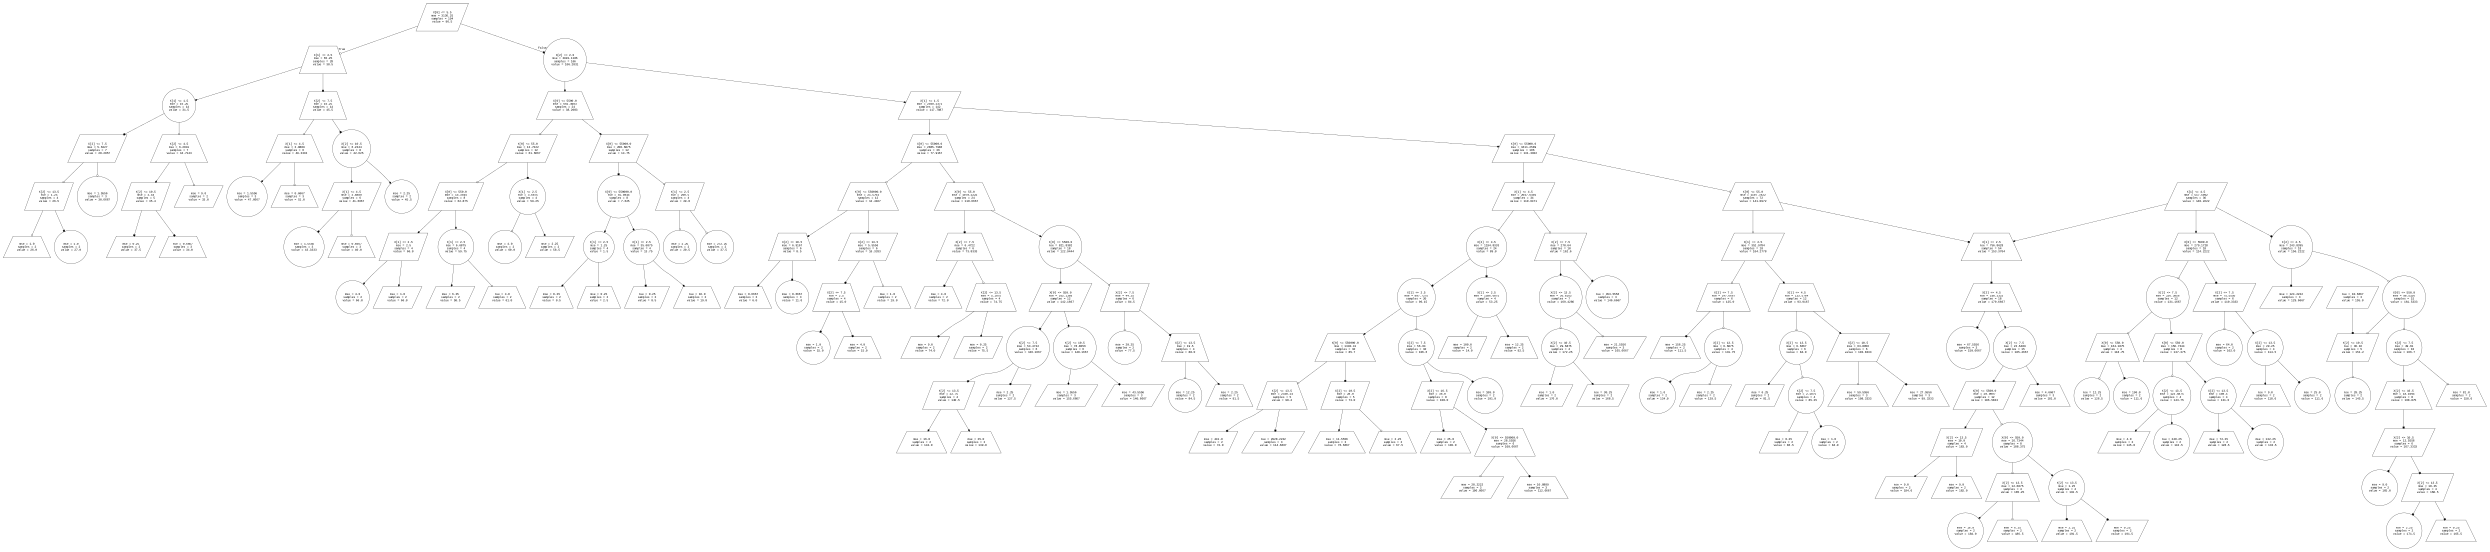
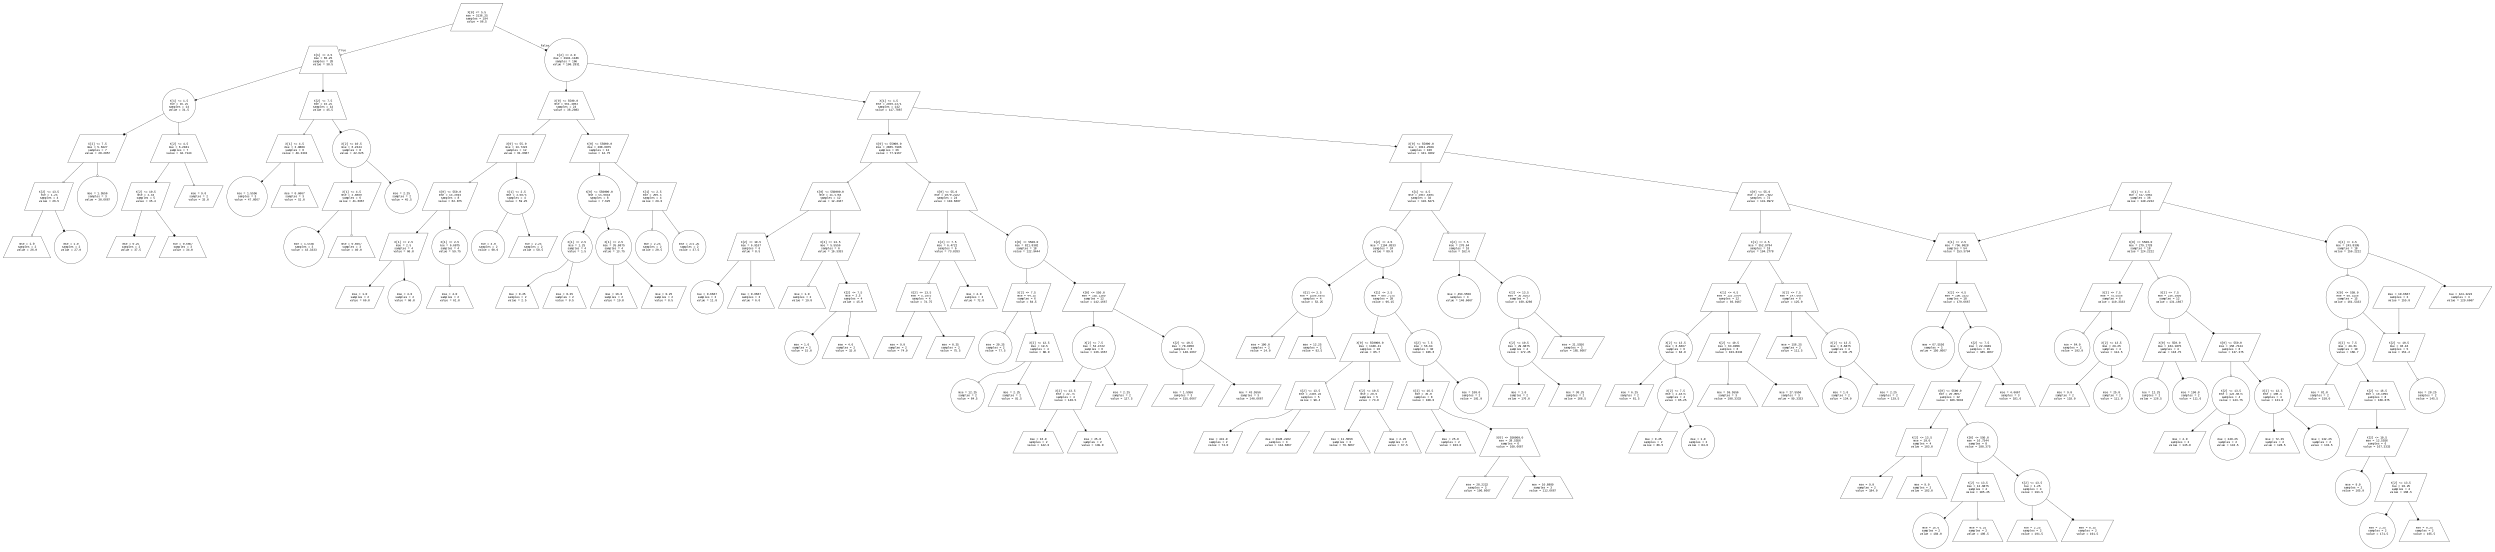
  digraph {
    fontname="Liberation Mono"
    node [fontname="Liberation Mono" shape=circle]
    edge [arrowhead=box fontname="Liberation Mono"]
    n1 [label="X[0] <= 5.5\nmse = 3136.25\nsamples = 194\nvalue = 96.5" shape=parallelogram]
    n2 [label="X[1] <= 2.5\nmse = 65.25\nsamples = 28\nvalue = 38.5" shape=trapezium]
    n3 [label="X[2] <= 2.0\nmse = 2991.1186\nsamples = 166\nvalue = 106.2831"]
    n4 [label="X[1] <= 1.5\nmse = 16.25\nsamples = 14\nvalue = 31.5"]
    n5 [label="X[2] <= 7.5\nmse = 16.25\nsamples = 14\nvalue = 45.5" shape=trapezium]
    n6 [label="X[0] <= 5500.0\nmse = 661.4983\nsamples = 24\nvalue = 38.2083" shape=trapezium]
    n7 [label="X[1] <= 1.5\nmse = 2469.2371\nsamples = 142\nvalue = 117.7887" shape=parallelogram]
    n8 [label="X[2] <= 7.5\nmse = 5.6327\nsamples = 7\nvalue = 28.2857" shape=parallelogram]
    n9 [label="X[2] <= 4.5\nmse = 6.2041\nsamples = 7\nvalue = 34.7143" shape=trapezium]
    n10 [label="X[1] <= 4.5\nmse = 3.8889\nsamples = 6\nvalue = 49.3333" shape=trapezium]
    n11 [label="X[2] <= 10.5\nmse = 6.2344\nsamples = 8\nvalue = 42.625"]
    n12 [label="mse = 1.5556\nsamples = 3\nvalue = 30.6667"]
    n13 [label="X[2] <= 13.5\nmse = 1.25\nsamples = 4\nvalue = 26.5" shape=parallelogram]
    n14 [label="mse = 9.0\nsamples = 2\nvalue = 33.0" shape=parallelogram]
    n15 [label="X[2] <= 10.5\nmse = 3.44\nsamples = 5\nvalue = 35.4" shape=parallelogram]
    n16 [label="mse = 1.0\nsamples = 2\nvalue = 26.0" shape=trapezium]
    n17 [label="mse = 1.0\nsamples = 2\nvalue = 27.0"]
    n18 [label="mse = 0.25\nsamples = 2\nvalue = 37.5" shape=parallelogram]
    n19 [label="mse = 0.6667\nsamples = 3\nvalue = 34.0" shape=trapezium]
    n20 [label="mse = 0.6667\nsamples = 3\nvalue = 51.0" shape=trapezium]
    n21 [label="mse = 1.5556\nsamples = 3\nvalue = 47.6667"]
    n22 [label="mse = 2.25\nsamples = 2\nvalue = 45.5"]
    n23 [label="X[1] <= 4.5\nmse = 3.8889\nsamples = 6\nvalue = 41.6667" shape=parallelogram]
    n24 [label="mse = 1.5556\nsamples = 3\nvalue = 43.3333"]
    n25 [label="mse = 0.6667\nsamples = 3\nvalue = 40.0" shape=trapezium]
    n26 [label="X[0] <= 55.0\nmse = 13.7222\nsamples = 12\nvalue = 61.6667" shape=parallelogram]
    n27 [label="X[0] <= 55000.0\nmse = 208.6875\nsamples = 12\nvalue = 14.75" shape=parallelogram]
    n28 [label="X[0] <= 55000.0\nmse = 2865.7986\nsamples = 36\nvalue = 77.9167" shape=trapezium]
    n29 [label="X[0] <= 55000.0\nmse = 1611.2589\nsamples = 106\nvalue = 131.3302" shape=parallelogram]
    n30 [label="X[1] <= 2.5\nmse = 3.6875\nsamples = 4\nvalue = 59.25"]
    n31 [label="X[0] <= 550.0\nmse = 14.3594\nsamples = 8\nvalue = 62.875" shape=parallelogram]
    n32 [label="X[1] <= 2.5\nmse = 209.5\nsamples = 4\nvalue = 29.0" shape=parallelogram]
    n33 [label="X[0] <= 550000.0\nmse = 55.9844\nsamples = 8\nvalue = 7.625"]
    n34 [label="mse = 4.0\nsamples = 2\nvalue = 60.0"]
    n35 [label="mse = 2.25\nsamples = 2\nvalue = 58.5" shape=parallelogram]
    n36 [label="X[1] <= 2.5\nmse = 2.5\nsamples = 4\nvalue = 66.0" shape=parallelogram]
    n37 [label="X[1] <= 2.5\nmse = 6.6875\nsamples = 4\nvalue = 59.75"]
    n38 [label="mse = 4.0\nsamples = 2\nvalue = 66.0"]
    n39 [label="mse = 1.0\nsamples = 2\nvalue = 66.0" shape=parallelogram]
-   n40 [label="mse = 6.25\nsamples = 2\nvalue = 58.5" shape=parallelogram]
    n41 [label="mse = 4.0\nsamples = 2\nvalue = 61.0" shape=trapezium]
    n42 [label="mse = 2.25\nsamples = 2\nvalue = 20.5"]
    n43 [label="mse = 272.25\nsamples = 2\nvalue = 37.5"]
    n44 [label="X[1] <= 2.5\nmse = 1.25\nsamples = 4\nvalue = 1.5"]
    n45 [label="X[1] <= 2.5\nmse = 35.6875\nsamples = 4\nvalue = 13.75"]
    n46 [label="mse = 0.25\nsamples = 2\nvalue = 0.5" shape=trapezium]
    n47 [label="mse = 0.25\nsamples = 2\nvalue = 2.5" shape=trapezium]
    n48 [label="mse = 0.25\nsamples = 2\nvalue = 8.5" shape=parallelogram]
    n49 [label="mse = 16.0\nsamples = 2\nvalue = 19.0" shape=trapezium]
    n50 [label="X[0] <= 55.0\nmse = 1070.2222\nsamples = 24\nvalue = 110.6667" shape=trapezium]
    n51 [label="X[0] <= 550000.0\nmse = 21.5764\nsamples = 12\nvalue = 12.4167" shape=trapezium]
    n52 [label="X[0] <= 55.0\nmse = 1107.7822\nsamples = 72\nvalue = 141.0972" shape=trapezium]
    n53 [label="X[1] <= 4.5\nmse = 2047.6401\nsamples = 34\nvalue = 110.6471" shape=parallelogram]
    n54 [label="X[2] <= 7.5\nmse = 6.4722\nsamples = 6\nvalue = 73.8333" shape=trapezium]
    n55 [label="X[0] <= 5500.0\nmse = 821.8302\nsamples = 18\nvalue = 122.9444"]
    n56 [label="X[2] <= 10.5\nmse = 6.9167\nsamples = 6\nvalue = 8.5" shape=trapezium]
    n57 [label="X[2] <= 13.5\nmse = 5.5556\nsamples = 6\nvalue = 16.3333" shape=parallelogram]
    n58 [label="mse = 4.0\nsamples = 2\nvalue = 72.0" shape=trapezium]
    n59 [label="X[2] <= 13.5\nmse = 5.1875\nsamples = 4\nvalue = 74.75" shape=trapezium]
    n60 [label="X[0] <= 550.0\nmse = 102.1389\nsamples = 12\nvalue = 142.1667" shape=parallelogram]
    n61 [label="X[2] <= 7.5\nmse = 44.25\nsamples = 6\nvalue = 84.5" shape=parallelogram]
    n62 [label="mse = 9.0\nsamples = 2\nvalue = 74.0" shape=parallelogram]
    n63 [label="mse = 0.25\nsamples = 2\nvalue = 75.5" shape=parallelogram]
    n64 [label="X[2] <= 7.5\nmse = 53.4722\nsamples = 6\nvalue = 136.1667"]
    n65 [label="X[2] <= 10.5\nmse = 78.8056\nsamples = 6\nvalue = 148.1667"]
    n66 [label="mse = 20.25\nsamples = 2\nvalue = 77.5"]
    n67 [label="X[2] <= 13.5\nmse = 19.5\nsamples = 4\nvalue = 88.0" shape=trapezium]
    n68 [label="mse = 2.25\nsamples = 2\nvalue = 127.5" shape=parallelogram]
    n69 [label="X[2] <= 13.5\nmse = 22.75\nsamples = 4\nvalue = 140.5" shape=parallelogram]
    n70 [label="mse = 43.5556\nsamples = 3\nvalue = 140.6667" shape=parallelogram]
    n71 [label="mse = 1.5556\nsamples = 3\nvalue = 155.6667" shape=parallelogram]
    n72 [label="mse = 25.0\nsamples = 2\nvalue = 139.0" shape=trapezium]
    n73 [label="mse = 16.0\nsamples = 2\nvalue = 142.0" shape=trapezium]
    n74 [label="mse = 2.25\nsamples = 2\nvalue = 91.5" shape=trapezium]
    n75 [label="mse = 12.25\nsamples = 2\nvalue = 84.5"]
    n76 [label="mse = 0.6667\nsamples = 3\nvalue = 6.0" shape=trapezium]
    n77 [label="mse = 0.6667\nsamples = 3\nvalue = 11.0"]
    n78 [label="X[2] <= 7.5\nmse = 2.5\nsamples = 4\nvalue = 15.0" shape=trapezium]
    n79 [label="mse = 1.0\nsamples = 2\nvalue = 19.0" shape=trapezium]
    n80 [label="mse = 1.0\nsamples = 2\nvalue = 15.0"]
    n81 [label="mse = 4.0\nsamples = 2\nvalue = 15.0" shape=trapezium]
    n82 [label="X[1] <= 2.5\nmse = 352.9784\nsamples = 18\nvalue = 104.2778" shape=parallelogram]
    n83 [label="X[1] <= 2.5\nmse = 756.8628\nsamples = 54\nvalue = 153.3704" shape=trapezium]
    n84 [label="X[2] <= 4.5\nmse = 1194.8333\nsamples = 24\nvalue = 89.0"]
    n85 [label="X[2] <= 7.5\nmse = 270.64\nsamples = 10\nvalue = 162.6" shape=parallelogram]
    n86 [label="X[2] <= 7.5\nmse = 147.6667\nsamples = 6\nvalue = 125.0" shape=trapezium]
    n87 [label="X[1] <= 4.5\nmse = 133.5764\nsamples = 12\nvalue = 93.9167" shape=trapezium]
    n88 [label="X[2] <= 4.5\nmse = 198.3333\nsamples = 18\nvalue = 179.6667" shape=trapezium]
    n89 [label="mse = 156.25\nsamples = 2\nvalue = 111.5" shape=trapezium]
    n90 [label="X[2] <= 13.5\nmse = 6.6875\nsamples = 4\nvalue = 131.75"]
    n91 [label="X[2] <= 13.5\nmse = 6.6667\nsamples = 6\nvalue = 84.0"]
    n92 [label="X[2] <= 10.5\nmse = 63.8056\nsamples = 6\nvalue = 103.8333" shape=parallelogram]
    n93 [label="mse = 2.25\nsamples = 2\nvalue = 129.5" shape=parallelogram]
    n94 [label="mse = 1.0\nsamples = 2\nvalue = 134.0"]
    n95 [label="X[2] <= 7.5\nmse = 2.1875\nsamples = 4\nvalue = 85.25"]
    n96 [label="mse = 6.25\nsamples = 2\nvalue = 81.5" shape=parallelogram]
    n97 [label="mse = 27.5556\nsamples = 3\nvalue = 99.3333" shape=trapezium]
    n98 [label="mse = 59.5556\nsamples = 3\nvalue = 108.3333" shape=trapezium]
    n99 [label="mse = 1.0\nsamples = 2\nvalue = 84.0"]
    n100 [label="mse = 0.25\nsamples = 2\nvalue = 86.5" shape=parallelogram]
    n101 [label="mse = 67.5556\nsamples = 3\nvalue = 150.6667"]
    n102 [label="X[2] <= 7.5\nmse = 22.6489\nsamples = 15\nvalue = 185.4667"]
    n103 [label="X[1] <= 4.5\nmse = 517.5062\nsamples = 36\nvalue = 140.2222" shape=parallelogram]
-   n104 [label="X[0] <= 5500.0\nmse = 279.1728\nsamples = 18\nvalue = 124.2222" shape=trapezium]
+   n104 [label="X[0] <= 5500.0\nmse = 279.1728\nsamples = 18\nvalue = 124.2222" shape=parallelogram]
    n105 [label="X[2] <= 4.5\nmse = 243.8395\nsamples = 18\nvalue = 156.2222"]
    n106 [label="mse = 4.6667\nsamples = 3\nvalue = 181.0" shape=trapezium]
    n107 [label="X[0] <= 5500.0\nmse = 20.9097\nsamples = 12\nvalue = 186.5833" shape=parallelogram]
    n108 [label="X[0] <= 550.0\nmse = 16.7344\nsamples = 8\nvalue = 188.375"]
    n109 [label="X[2] <= 13.5\nmse = 10.0\nsamples = 4\nvalue = 183.0" shape=parallelogram]
    n110 [label="X[2] <= 13.5\nmse = 12.6875\nsamples = 4\nvalue = 185.25" shape=trapezium]
    n111 [label="X[2] <= 13.5\nmse = 1.25\nsamples = 4\nvalue = 191.5"]
    n112 [label="mse = 9.0\nsamples = 2\nvalue = 184.0" shape=parallelogram]
    n113 [label="mse = 9.0\nsamples = 2\nvalue = 182.0" shape=trapezium]
    n114 [label="mse = 16.0\nsamples = 2\nvalue = 184.0"]
    n115 [label="mse = 6.25\nsamples = 2\nvalue = 186.5" shape=trapezium]
    n116 [label="mse = 2.25\nsamples = 2\nvalue = 191.5" shape=trapezium]
    n117 [label="mse = 0.25\nsamples = 2\nvalue = 191.5" shape=parallelogram]
    n118 [label="X[2] <= 7.5\nmse = 236.3056\nsamples = 12\nvalue = 131.1667"]
    n119 [label="X[2] <= 7.5\nmse = 75.5556\nsamples = 6\nvalue = 110.3333" shape=parallelogram]
    n120 [label="mse = 124.2222\nsamples = 3\nvalue = 129.6667" shape=parallelogram]
    n121 [label="X[0] <= 550.0\nmse = 98.5156\nsamples = 15\nvalue = 161.5333"]
    n122 [label="X[0] <= 550.0\nmse = 164.1875\nsamples = 4\nvalue = 118.75" shape=trapezium]
    n123 [label="X[0] <= 550.0\nmse = 156.7344\nsamples = 8\nvalue = 137.375" shape=parallelogram]
    n124 [label="mse = 64.0\nsamples = 2\nvalue = 102.0"]
    n125 [label="X[2] <= 13.5\nmse = 29.25\nsamples = 4\nvalue = 114.5"]
    n126 [label="mse = 196.0\nsamples = 2\nvalue = 111.0"]
    n127 [label="mse = 12.25\nsamples = 2\nvalue = 126.5"]
    n128 [label="X[2] <= 13.5\nmse = 108.5\nsamples = 4\nvalue = 131.0"]
    n129 [label="X[2] <= 13.5\nmse = 123.6875\nsamples = 4\nvalue = 143.75"]
    n130 [label="mse = 132.25\nsamples = 2\nvalue = 133.5"]
    n131 [label="mse = 72.25\nsamples = 2\nvalue = 128.5" shape=trapezium]
    n132 [label="mse = 240.25\nsamples = 2\nvalue = 142.5"]
    n133 [label="mse = 4.0\nsamples = 2\nvalue = 145.0" shape=parallelogram]
    n134 [label="mse = 25.0\nsamples = 2\nvalue = 111.0"]
    n135 [label="mse = 9.0\nsamples = 2\nvalue = 118.0" shape=trapezium]
    n136 [label="X[2] <= 10.5\nmse = 36.16\nsamples = 5\nvalue = 151.2" shape=parallelogram]
    n137 [label="X[2] <= 7.5\nmse = 49.61\nsamples = 10\nvalue = 166.7"]
    n138 [label="mse = 20.25\nsamples = 2\nvalue = 145.5"]
    n139 [label="mse = 81.0\nsamples = 2\nvalue = 158.0" shape=trapezium]
    n140 [label="X[2] <= 16.5\nmse = 18.1094\nsamples = 8\nvalue = 168.875" shape=trapezium]
    n141 [label="mse = 10.6667\nsamples = 3\nvalue = 155.0" shape=parallelogram]
    n142 [label="X[2] <= 10.5\nmse = 12.5556\nsamples = 6\nvalue = 167.3333" shape=parallelogram]
    n143 [label="mse = 9.0\nsamples = 2\nvalue = 165.0"]
    n144 [label="X[2] <= 13.5\nmse = 10.25\nsamples = 4\nvalue = 168.5" shape=parallelogram]
    n145 [label="mse = 2.25\nsamples = 2\nvalue = 171.5"]
    n146 [label="mse = 0.25\nsamples = 2\nvalue = 165.5" shape=trapezium]
    n147 [label="X[1] <= 2.5\nmse = 1596.6875\nsamples = 4\nvalue = 53.25"]
    n148 [label="X[1] <= 2.5\nmse = 807.7275\nsamples = 20\nvalue = 96.15"]
    n149 [label="mse = 453.5556\nsamples = 3\nvalue = 146.6667"]
    n150 [label="X[2] <= 13.5\nmse = 36.8163\nsamples = 7\nvalue = 169.4286"]
    n151 [label="mse = 100.0\nsamples = 2\nvalue = 14.0" shape=parallelogram]
    n152 [label="mse = 12.25\nsamples = 2\nvalue = 92.5" shape=trapezium]
    n153 [label="X[0] <= 550000.0\nmse = 1340.41\nsamples = 10\nvalue = 85.7" shape=trapezium]
    n154 [label="X[2] <= 7.5\nmse = 56.64\nsamples = 10\nvalue = 106.6"]
    n155 [label="X[2] <= 10.5\nmse = 28.0\nsamples = 5\nvalue = 73.0" shape=parallelogram]
    n156 [label="X[2] <= 13.5\nmse = 2330.24\nsamples = 5\nvalue = 98.4" shape=trapezium]
    n157 [label="mse = 100.0\nsamples = 2\nvalue = 101.0"]
    n158 [label="X[2] <= 16.5\nmse = 36.0\nsamples = 8\nvalue = 108.0" shape=parallelogram]
    n159 [label="mse = 2.25\nsamples = 2\nvalue = 67.5" shape=trapezium]
    n160 [label="mse = 11.5556\nsamples = 3\nvalue = 76.6667" shape=trapezium]
    n161 [label="mse = 2928.2222\nsamples = 3\nvalue = 114.6667" shape=parallelogram]
    n162 [label="mse = 441.0\nsamples = 2\nvalue = 74.0" shape=parallelogram]
    n163 [label="X[0] <= 550000.0\nmse = 28.5556\nsamples = 6\nvalue = 109.6667" shape=trapezium]
    n164 [label="mse = 25.0\nsamples = 2\nvalue = 103.0" shape=trapezium]
    n165 [label="mse = 28.2222\nsamples = 3\nvalue = 106.6667" shape=parallelogram]
    n166 [label="mse = 10.8889\nsamples = 3\nvalue = 112.6667" shape=trapezium]
    n167 [label="X[2] <= 10.5\nmse = 29.6875\nsamples = 4\nvalue = 172.25"]
    n168 [label="mse = 21.5556\nsamples = 3\nvalue = 165.6667" shape=parallelogram]
    n169 [label="mse = 30.25\nsamples = 2\nvalue = 168.5" shape=parallelogram]
    n170 [label="mse = 1.0\nsamples = 2\nvalue = 176.0" shape=parallelogram]
    n1 -> n2 [arrowhead=odot headlabel=True labelangle=45 labeldistance=2.5]
    n1 -> n3 [headlabel=False labelangle=-45 labeldistance=2.5]
    n2 -> n4 [arrowhead=diamond]
    n2 -> n5
    n3 -> n6 [arrowhead=diamond]
    n3 -> n7 [arrowhead=diamond]
    n4 -> n8
    n4 -> n9 [arrowhead=odot]
    n5 -> n10 [arrowhead=odot]
    n5 -> n11
    n6 -> n26 [arrowhead=odot]
    n6 -> n27 [arrowhead=diamond]
    n7 -> n28 [arrowhead=diamond]
    n7 -> n29 [arrowhead=diamond]
    n8 -> n12 [arrowhead=odot]
    n8 -> n13 [arrowhead=odot]
    n9 -> n14 [arrowhead=odot]
    n9 -> n15 [arrowhead=diamond]
    n10 -> n20 [arrowhead=odot]
    n10 -> n21 [arrowhead=diamond]
    n11 -> n22 [arrowhead=diamond]
    n11 -> n23 [arrowhead=diamond]
    n13 -> n16 [arrowhead=odot]
    n13 -> n17
    n15 -> n18
    n15 -> n19
    n23 -> n24
    n23 -> n25 [arrowhead=odot]
    n26 -> n30
    n26 -> n31 [arrowhead=odot]
    n27 -> n32 [arrowhead=odot]
    n27 -> n33
    n28 -> n50 [arrowhead=odot]
    n28 -> n51 [arrowhead=odot]
    n29 -> n52 [arrowhead=odot]
    n29 -> n53 [arrowhead=diamond]
    n30 -> n34 [arrowhead=odot]
    n30 -> n35 [arrowhead=diamond]
    n31 -> n36 [arrowhead=diamond]
    n31 -> n37 [arrowhead=diamond]
    n32 -> n42 [arrowhead=odot]
    n32 -> n43 [arrowhead=odot]
    n33 -> n44 [arrowhead=diamond]
    n33 -> n45 [arrowhead=diamond]
    n36 -> n38 [arrowhead=diamond]
    n36 -> n39 [arrowhead=diamond]
-   n37 -> n40 [arrowhead=diamond]
    n37 -> n41 [arrowhead=odot]
    n44 -> n46 [arrowhead=diamond]
    n44 -> n47 [arrowhead=diamond]
    n45 -> n48
    n45 -> n49 [arrowhead=diamond]
    n50 -> n54
    n50 -> n55 [arrowhead=diamond]
    n51 -> n56 [arrowhead=diamond]
    n51 -> n57
    n52 -> n82 [arrowhead=odot]
    n52 -> n83
    n53 -> n84 [arrowhead=odot]
    n53 -> n85 [arrowhead=odot]
    n54 -> n58
    n54 -> n59 [arrowhead=odot]
    n55 -> n60
    n55 -> n61 [arrowhead=odot]
    n56 -> n76 [arrowhead=diamond]
    n56 -> n77
    n57 -> n78
    n57 -> n79 [arrowhead=odot]
    n59 -> n62
    n59 -> n63 [arrowhead=diamond]
    n60 -> n64
    n60 -> n65 [arrowhead=diamond]
    n61 -> n66 [arrowhead=odot]
    n61 -> n67
    n64 -> n68
    n64 -> n69
    n65 -> n70
    n65 -> n71 [arrowhead=diamond]
    n67 -> n74 [arrowhead=diamond]
    n67 -> n75 [arrowhead=odot]
    n69 -> n72 [arrowhead=diamond]
    n69 -> n73 [arrowhead=diamond]
    n78 -> n80
    n78 -> n81
    n82 -> n86 [arrowhead=odot]
    n82 -> n87 [arrowhead=diamond]
    n83 -> n88
    n84 -> n147
    n84 -> n148
    n85 -> n149
    n85 -> n150 [arrowhead=diamond]
    n86 -> n89
    n86 -> n90 [arrowhead=odot]
    n87 -> n91 [arrowhead=odot]
    n87 -> n92 [arrowhead=diamond]
    n88 -> n101
    n88 -> n102 [arrowhead=diamond]
    n90 -> n93 [arrowhead=odot]
    n90 -> n94
    n91 -> n95 [arrowhead=odot]
    n91 -> n96 [arrowhead=diamond]
    n92 -> n97
    n92 -> n98 [arrowhead=odot]
    n95 -> n99
    n95 -> n100 [arrowhead=odot]
    n102 -> n106
    n102 -> n107
    n103 -> n83 [arrowhead=diamond]
    n103 -> n104 [arrowhead=diamond]
    n103 -> n105
    n104 -> n118 [arrowhead=odot]
    n104 -> n119
    n105 -> n120
    n105 -> n121 [arrowhead=odot]
    n107 -> n108 [arrowhead=odot]
    n107 -> n109 [arrowhead=diamond]
    n108 -> n110 [arrowhead=odot]
    n108 -> n111 [arrowhead=diamond]
    n109 -> n112 [arrowhead=diamond]
    n109 -> n113 [arrowhead=diamond]
    n110 -> n114 [arrowhead=diamond]
    n110 -> n115 [arrowhead=odot]
    n111 -> n116
    n111 -> n117
    n118 -> n122 [arrowhead=odot]
    n118 -> n123
    n119 -> n124 [arrowhead=odot]
    n119 -> n125 [arrowhead=diamond]
    n121 -> n136 [arrowhead=odot]
    n121 -> n137 [arrowhead=odot]
    n122 -> n126
    n122 -> n127 [arrowhead=odot]
    n123 -> n128 [arrowhead=diamond]
    n123 -> n129 [arrowhead=odot]
    n125 -> n134
    n125 -> n135 [arrowhead=diamond]
    n128 -> n130
    n128 -> n131
    n129 -> n132 [arrowhead=diamond]
    n129 -> n133 [arrowhead=diamond]
    n136 -> n138 [arrowhead=odot]
    n137 -> n139 [arrowhead=odot]
    n137 -> n140 [arrowhead=diamond]
    n140 -> n142
    n141 -> n136
    n142 -> n143
    n142 -> n144
    n144 -> n145
    n144 -> n146
    n147 -> n151 [arrowhead=odot]
    n147 -> n152
    n148 -> n153 [arrowhead=diamond]
    n148 -> n154 [arrowhead=odot]
    n150 -> n167 [arrowhead=odot]
    n150 -> n168 [arrowhead=odot]
    n153 -> n155
    n153 -> n156 [arrowhead=odot]
    n154 -> n157
    n154 -> n158 [arrowhead=diamond]
    n155 -> n159 [arrowhead=odot]
    n155 -> n160 [arrowhead=diamond]
    n156 -> n161
    n156 -> n162
    n158 -> n163
    n158 -> n164
    n163 -> n165 [arrowhead=odot]
    n163 -> n166
    n167 -> n169 [arrowhead=diamond]
    n167 -> n170
  }
